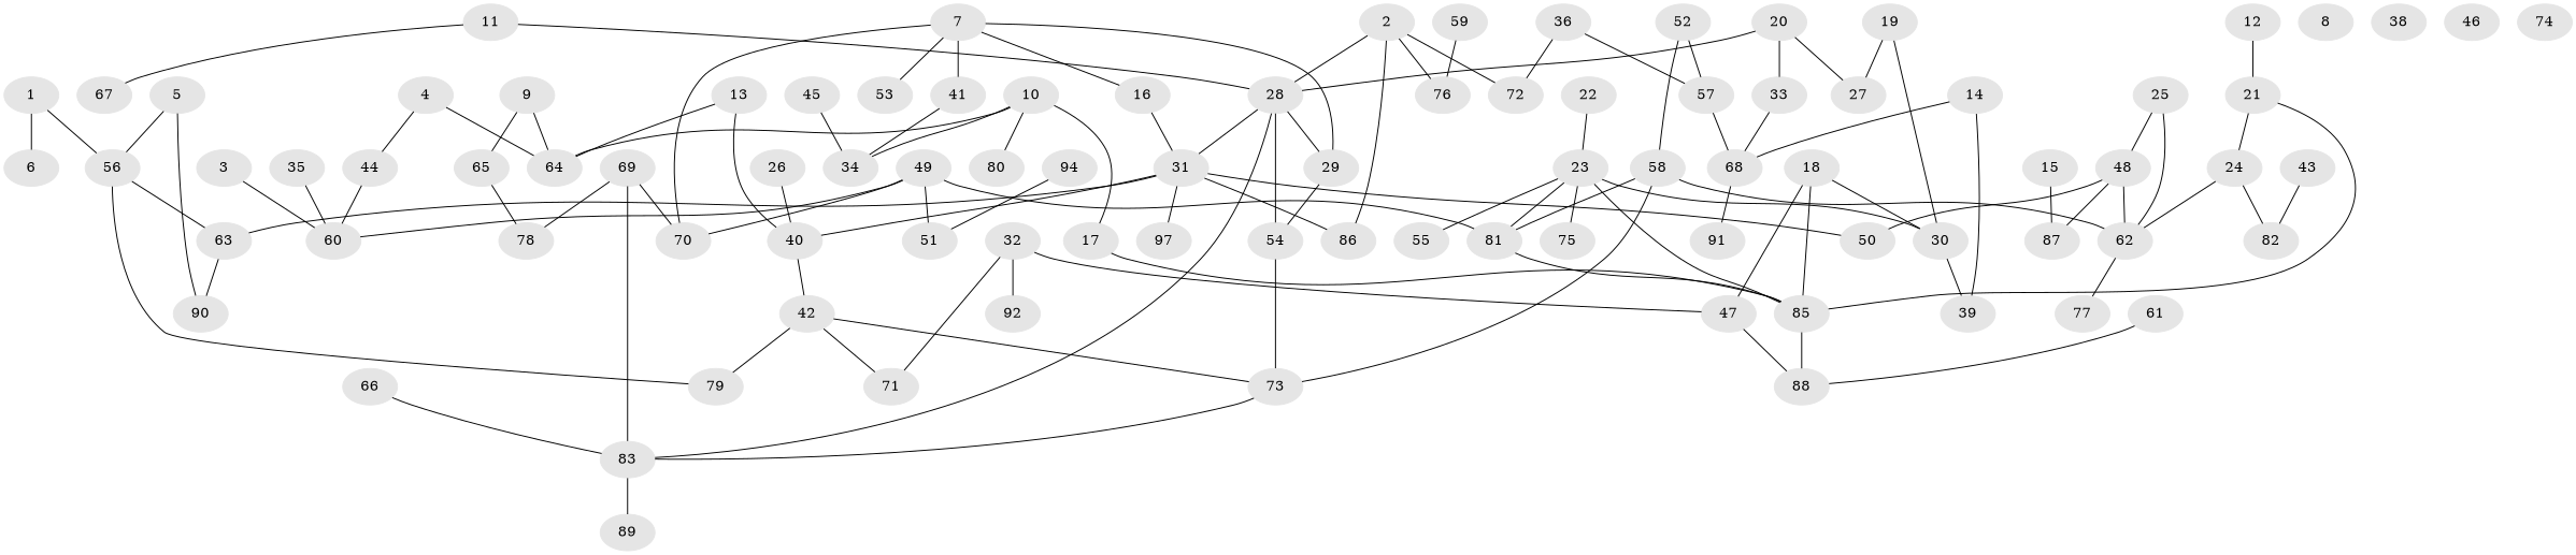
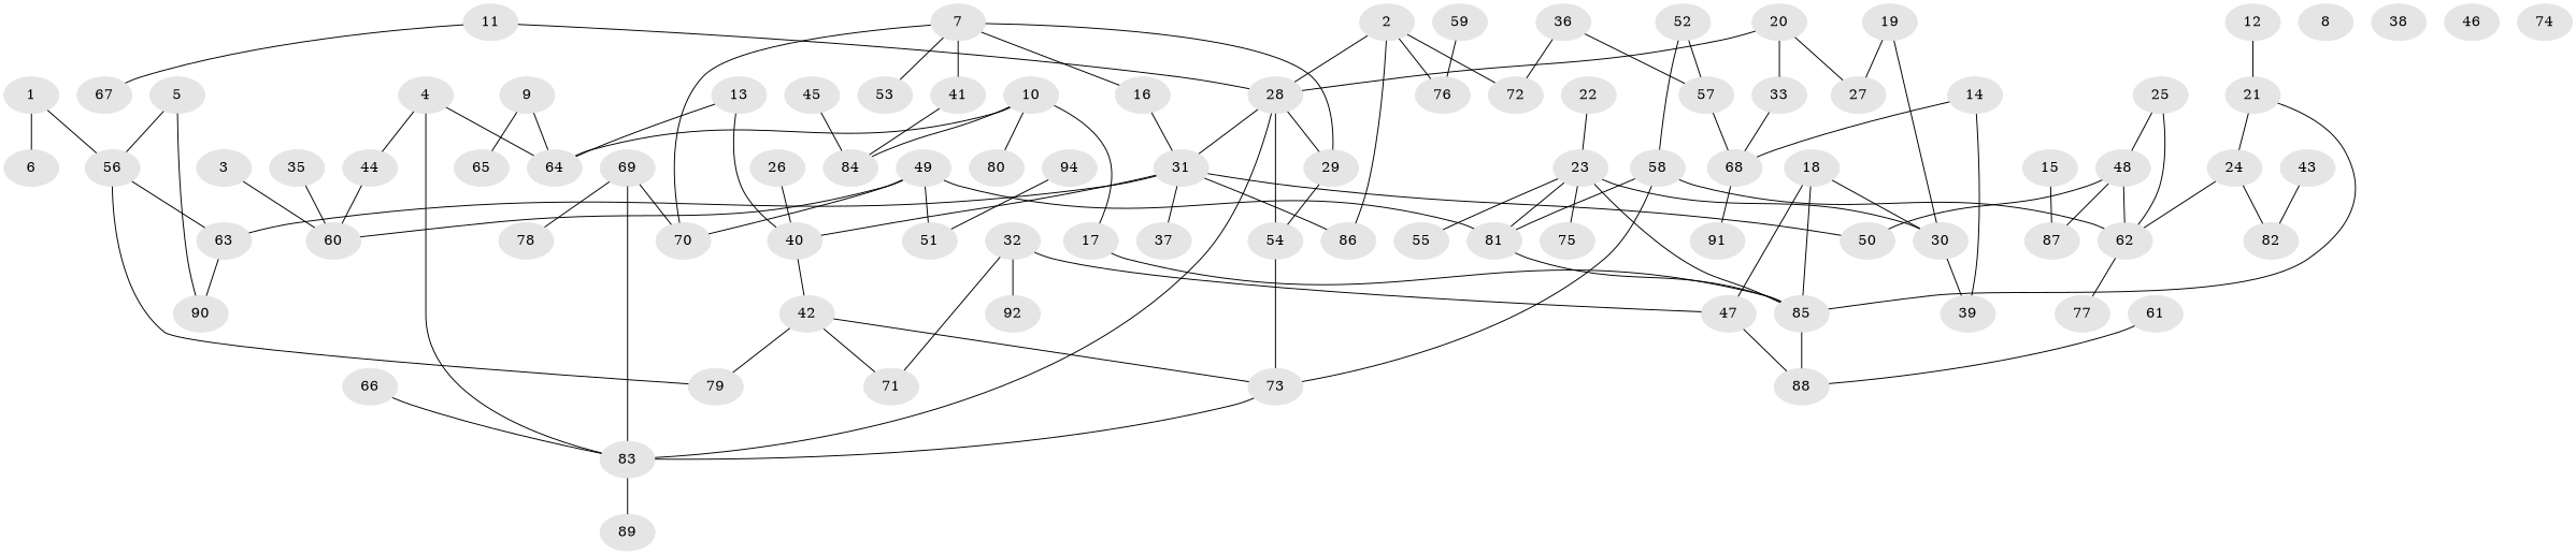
  graph {
    node [color=gray90 style=filled]
    1
    6
    56
    63
    79
    2
    28
    72
    76
    86
    83
    29
    31
    54
    3
    60
    4
    44
    64
    89
    5
    90
    7
    16
    41
    53
    70
-   84 [label=34]
+   84
    8
    9
    65
    78
    10
    17
    80
    85
    11
    67
    12
    21
    24
    13
    40
    42
    14
    39
    68
    91
    15
    87
-   37 [label=97]
+   37
    50
    88
    18
    30
    47
    19
    27
    20
    33
    62
    82
    22
    23
    55
    75
    81
    77
    25
    48
    26
    73
    32
    71
    92
    n76 [label=94]
    51
    35
    36
    57
    38
    43
    45
    46
    49
    52
    58
    59
    61
    66
    69
    74
    1 -- 6
    1 -- 56
    56 -- 63
    56 -- 79
    63 -- 90
    2 -- 28
    2 -- 72
    2 -- 76
    2 -- 86
    28 -- 83
    28 -- 29
    28 -- 31
    28 -- 54
    83 -- 89
    29 -- 54
    31 -- 63
    31 -- 86
    31 -- 40
    31 -- 37
    31 -- 50
    54 -- 73
    3 -- 60
+   4 -- 83
    4 -- 44
    4 -- 64
    44 -- 60
    5 -- 56
    5 -- 90
    7 -- 29
    7 -- 16
    7 -- 41
    7 -- 53
    7 -- 70
    16 -- 31
    41 -- 84
    9 -- 64
    9 -- 65
-   65 -- 78
    10 -- 64
    10 -- 84
    10 -- 17
    10 -- 80
    17 -- 85
    85 -- 88
    11 -- 28
    11 -- 67
    12 -- 21
    21 -- 85
    21 -- 24
    24 -- 62
    24 -- 82
    13 -- 64
    13 -- 40
    40 -- 42
    42 -- 79
    42 -- 73
    42 -- 71
    14 -- 39
    14 -- 68
    68 -- 91
    15 -- 87
    18 -- 85
    18 -- 30
    18 -- 47
    30 -- 39
    47 -- 88
    19 -- 30
    19 -- 27
    20 -- 28
    20 -- 27
    20 -- 33
    33 -- 68
    62 -- 77
    22 -- 23
    23 -- 85
    23 -- 30
    23 -- 55
    23 -- 75
    23 -- 81
    81 -- 85
    25 -- 62
    25 -- 48
    48 -- 87
    48 -- 50
    48 -- 62
    26 -- 40
    73 -- 83
    32 -- 47
    32 -- 71
    32 -- 92
    n76 -- 51
    35 -- 60
    36 -- 72
    36 -- 57
    57 -- 68
    43 -- 82
    45 -- 84
    49 -- 60
    49 -- 70
    49 -- 81
    49 -- 51
    52 -- 57
    52 -- 58
    58 -- 62
    58 -- 81
    58 -- 73
    59 -- 76
    61 -- 88
    66 -- 83
    69 -- 83
    69 -- 70
    69 -- 78
  }
